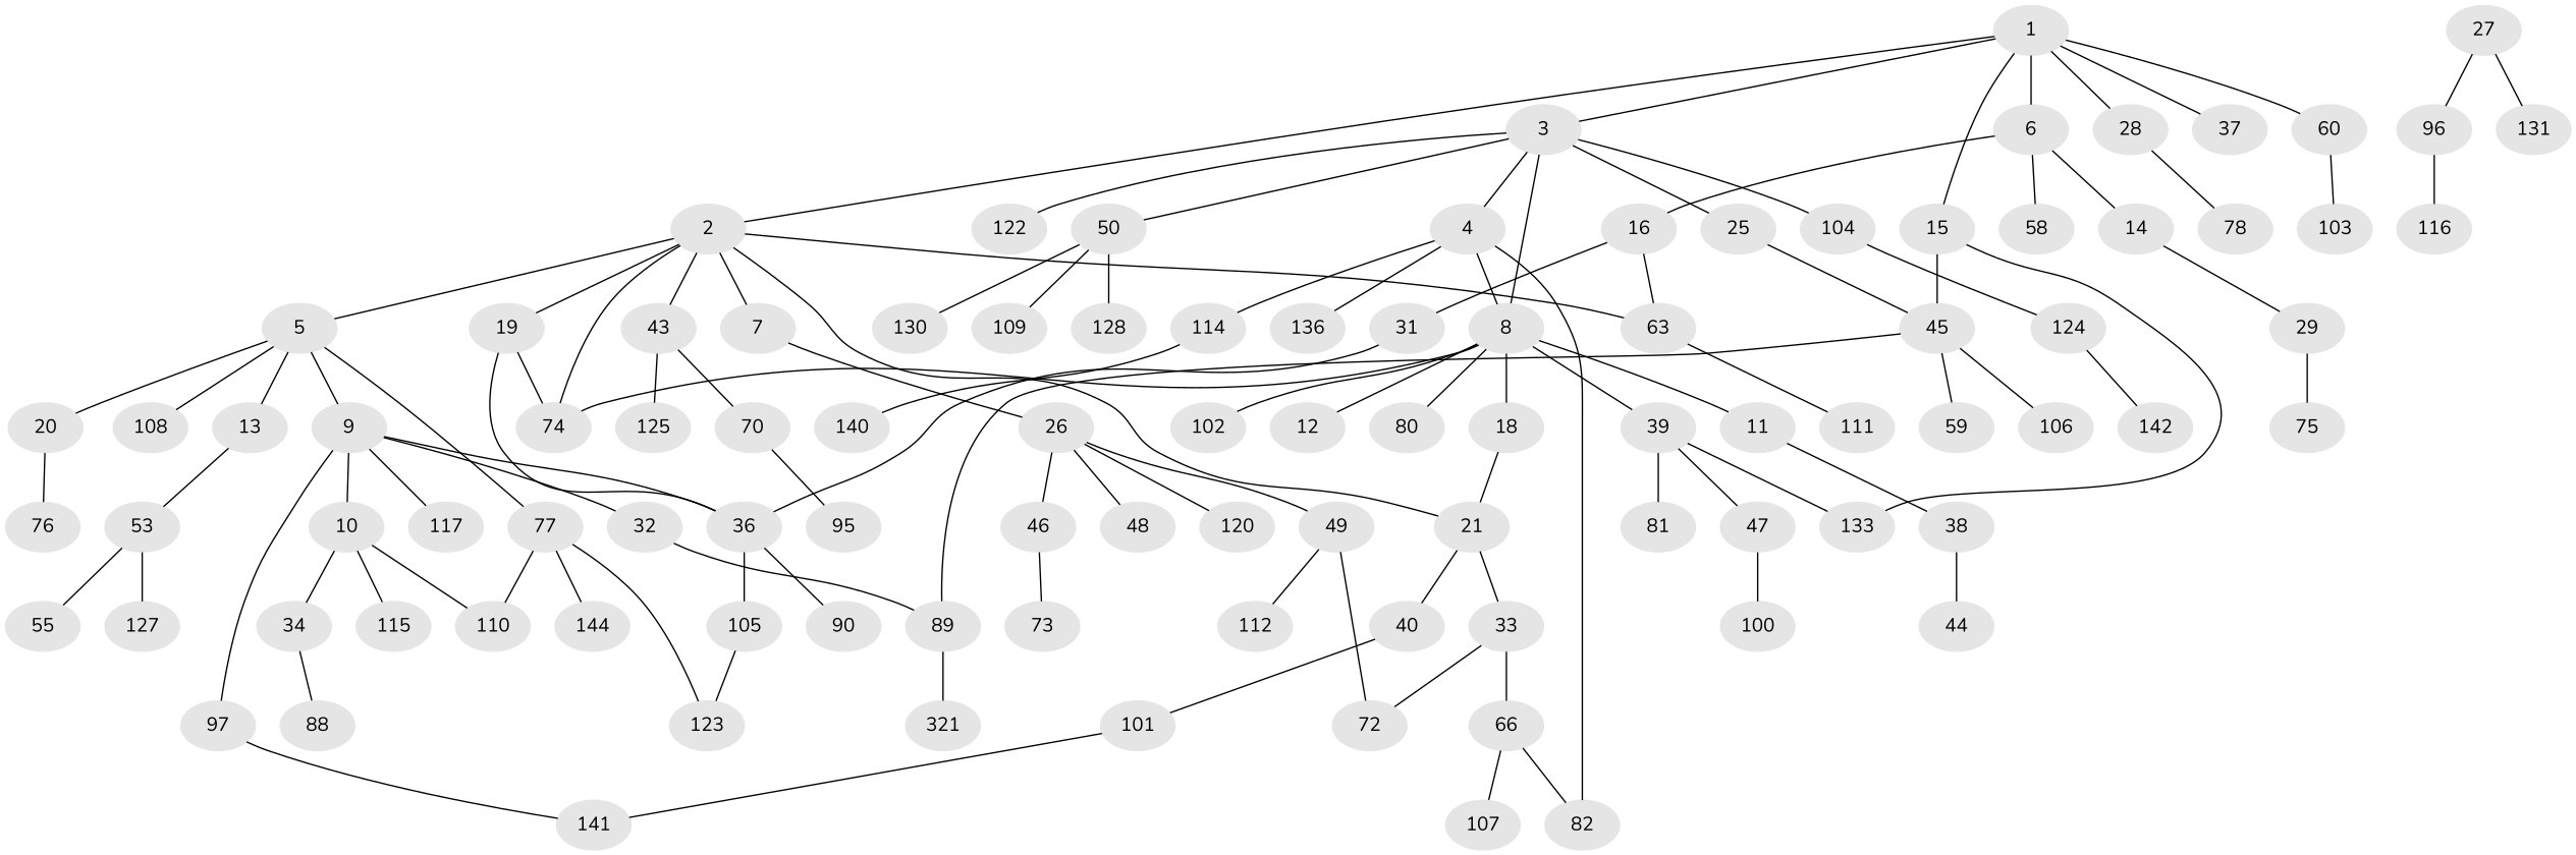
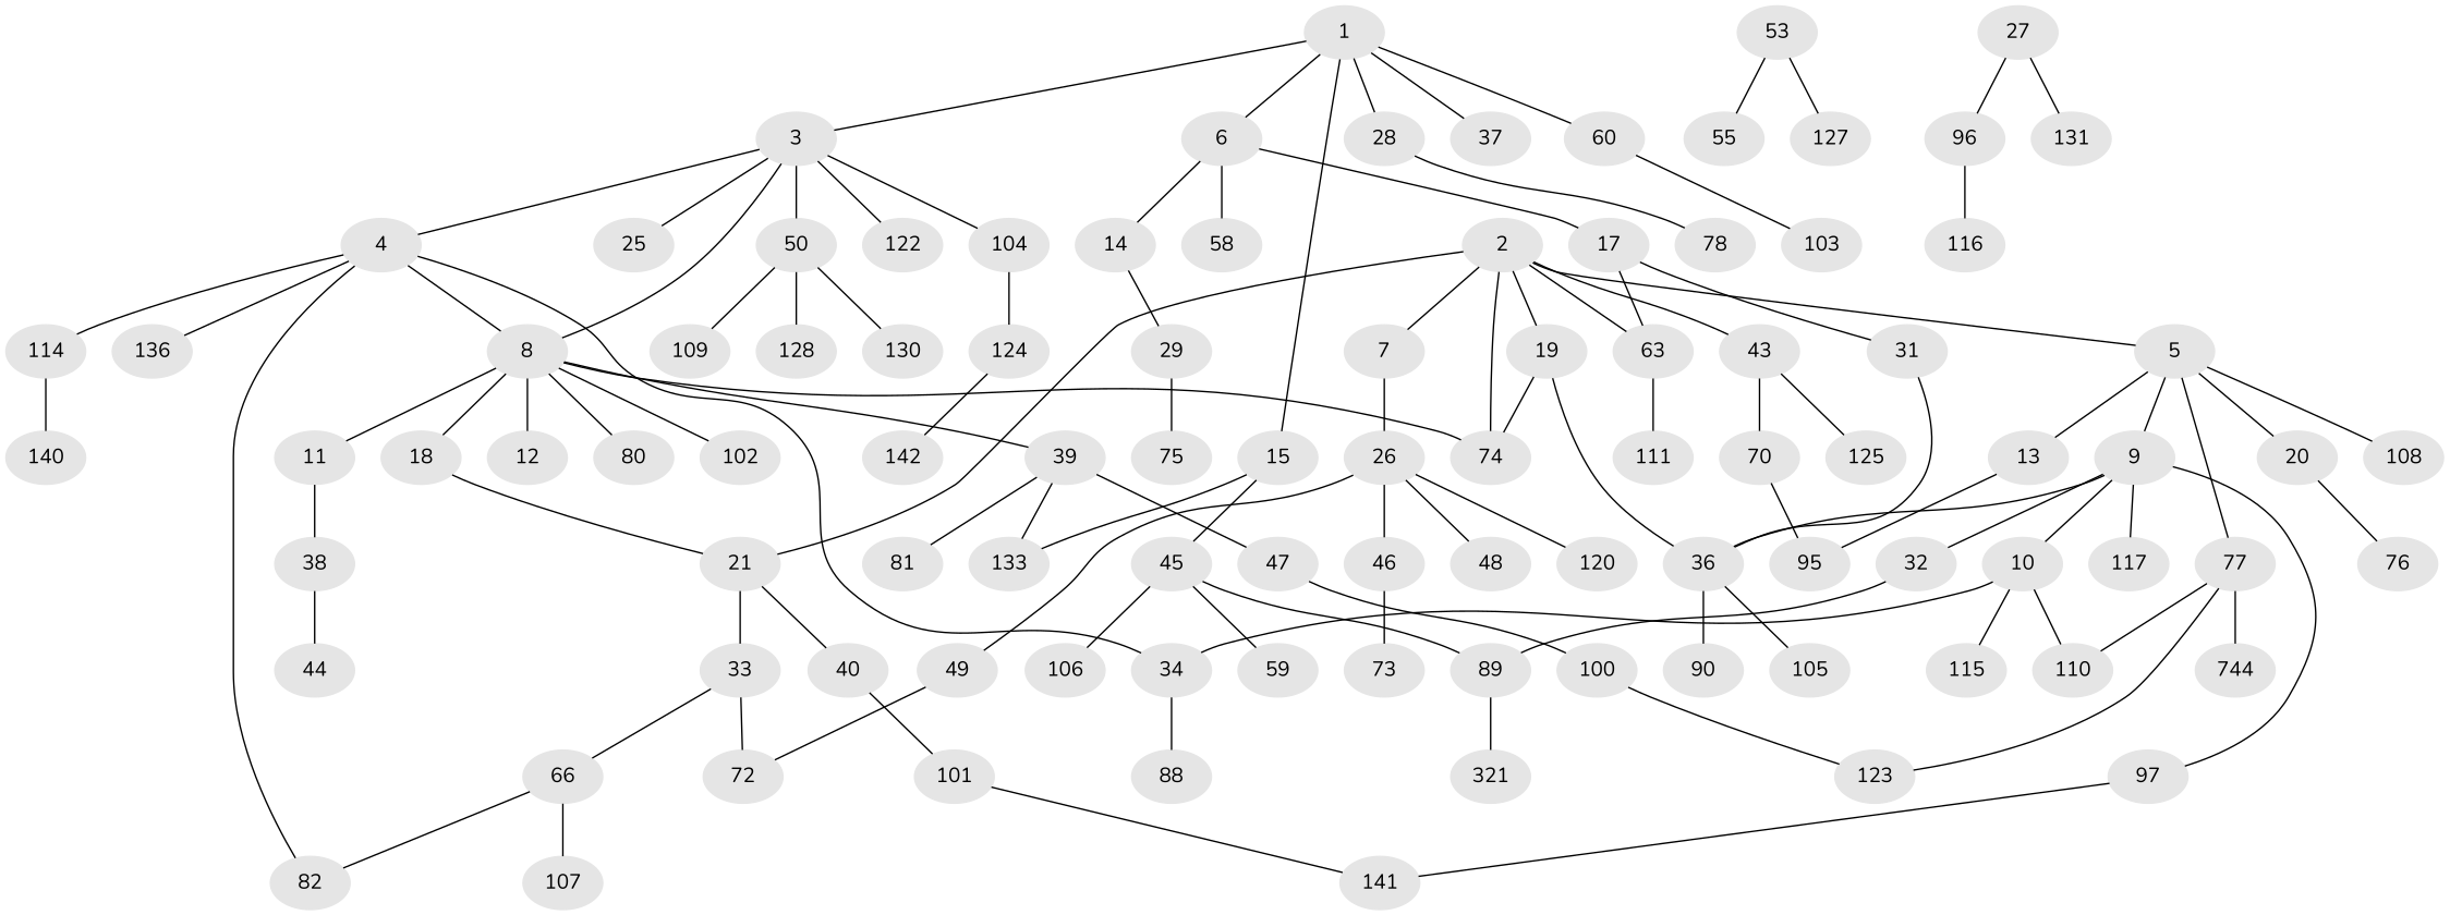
  graph {
    fontname=Nunito
    node [color=gray90 fontname=Nunito style=filled]
    edge [fontname=Nunito]
    1 [super="+69"]
    2 [super="+62"]
    3 [super="+79"]
    6 [super="+16"]
    15 [super="+87"]
    28 [super="+68"]
    37
    60
    5 [super="+30"]
    7
    19
    21 [super="+35"]
    43 [super="+92"]
    63 [super="+85"]
    74 [super="+83"]
    4 [super="+134"]
    8 [super="+22"]
    25
    50 [super="+52"]
    104
    122
    14 [super="+64"]
-   17 [super="+24" label=16]
+   17 [super="+24"]
    58
    45 [super="+84"]
    133
    78
    103
    9 [super="+42"]
    13 [super="+71"]
    20 [super="+86"]
    77
    108
    26 [super="+57"]
    36 [super="+119"]
    33
    40 [super="+56"]
    70
    125 [super="+138"]
    111
    34 [super="+51"]
    82 [super="+113"]
    114
    136
    11 [super="+41"]
    12
    18
    39 [super="+94"]
    80
    102
    109
    128
    130
    124
    88
    140
    10 [super="+23"]
    32 [super="+135"]
    97 [super="+129"]
    117
    53 [super="+54"]
    76
    110 [super="+137"]
    123
-   144
+   144 [label=744]
    29 [super="+118"]
    31 [super="+67"]
    46 [super="+98"]
    48
    49 [super="+65"]
    120
    38
    47
    81 [super="+91"]
    115
    89
    90
    105
    141
    44 [super="+139"]
    55 [super="+61"]
    127
    75
    59
    106
    27 [super="+99"]
    96
    131
    66 [super="+93"]
    72 [super="+126"]
    101 [super="+132"]
    73
-   112
    116
    n95 [label=321]
    107
    100
    95
    142 [super="+143"]
-   1 -- 2
    1 -- 3
    1 -- 6
    1 -- 15
    1 -- 28
    1 -- 37
    1 -- 60
    2 -- 5
    2 -- 7
    2 -- 19
    2 -- 21
    2 -- 43
    2 -- 63
    2 -- 74
    3 -- 4
    3 -- 8
    3 -- 25
    3 -- 50
    3 -- 104
    3 -- 122
    6 -- 14
    6 -- 17
    6 -- 58
    15 -- 45
    15 -- 133
    28 -- 78
    60 -- 103
    5 -- 9
    5 -- 13
    5 -- 20
    5 -- 77
    5 -- 108
    7 -- 26
    19 -- 74
    19 -- 36
    21 -- 33
    21 -- 40
    43 -- 70
    43 -- 125
    63 -- 111
    4 -- 8
+   4 -- 34
    4 -- 82
    4 -- 114
    4 -- 136
    8 -- 74
    8 -- 11
    8 -- 12
    8 -- 18
    8 -- 39
    8 -- 80
    8 -- 102
-   25 -- 45
    50 -- 109
    50 -- 128
    50 -- 130
    104 -- 124
    14 -- 29
    17 -- 63
    17 -- 31
    45 -- 89
    45 -- 59
    45 -- 106
    9 -- 36
    9 -- 10
    9 -- 32
    9 -- 97
    9 -- 117
-   13 -- 53
+   13 -- 95
    20 -- 76
    77 -- 110
    77 -- 123
    77 -- 144
    26 -- 46
    26 -- 48
    26 -- 49
    26 -- 120
    36 -- 90
    36 -- 105
    33 -- 66
    33 -- 72
    40 -- 101
    70 -- 95
    34 -- 88
    114 -- 140
    11 -- 38
    18 -- 21
    39 -- 133
    39 -- 47
    39 -- 81
    124 -- 142
    10 -- 34
    10 -- 110
    10 -- 115
    32 -- 89
    97 -- 141
    53 -- 55
    53 -- 127
    29 -- 75
    31 -- 36
    46 -- 73
    49 -- 72
-   49 -- 112
    38 -- 44
    47 -- 100
    89 -- n95
    27 -- 96
    27 -- 131
    96 -- 116
    66 -- 82
    66 -- 107
    101 -- 141
-   105 -- 123
+   100 -- 123
  }
